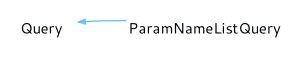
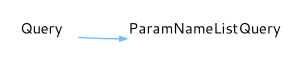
  digraph {
    rankdir=LR
    node [fontcolor="#010509FF" fontname="Segoe UI" fontsize=11 margin=0.01 shape=none color=black]
    n1 [label=Query]
    n2 [label=ParamNameListQuery]
-   n2 -> n1 [arrowsize=0.5 color="#69BFFFFF"]
+   n1 -> n2 [arrowsize=0.5 color="#69BFFFFF"]
  }
